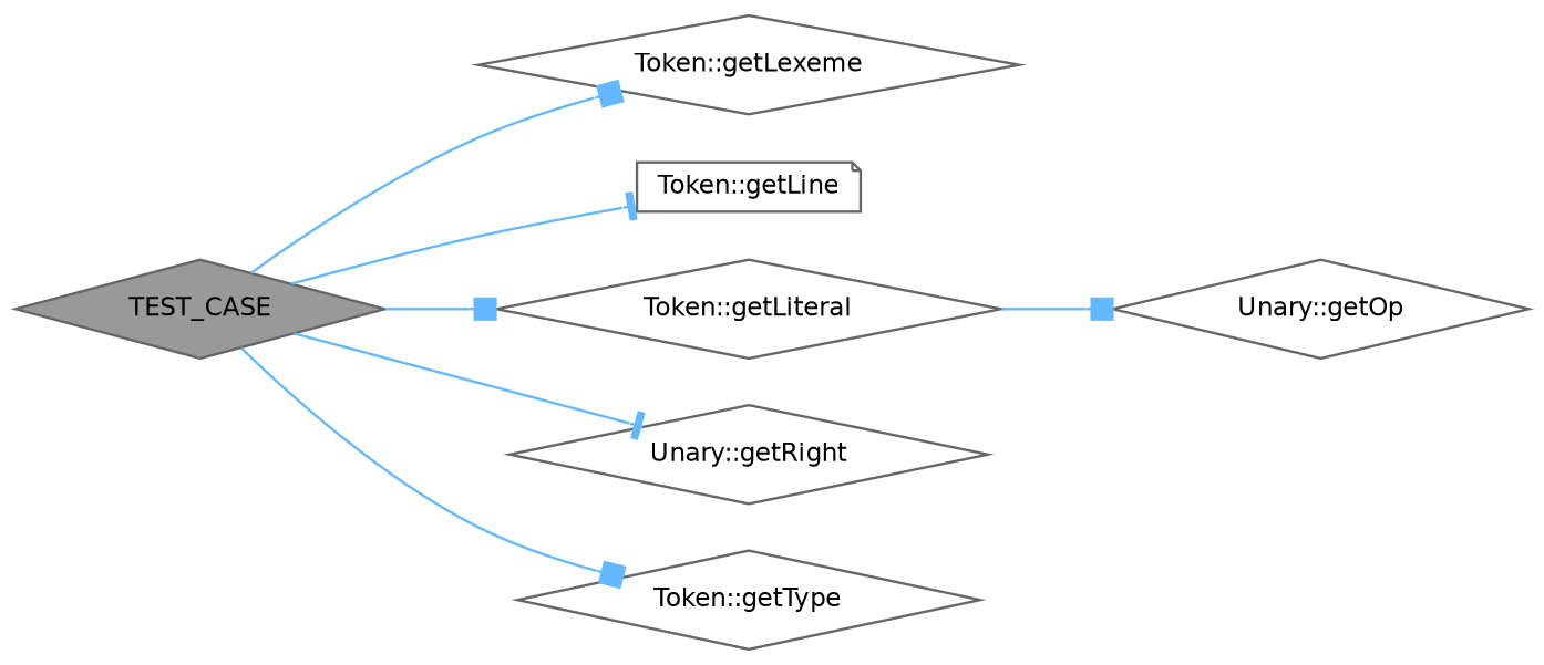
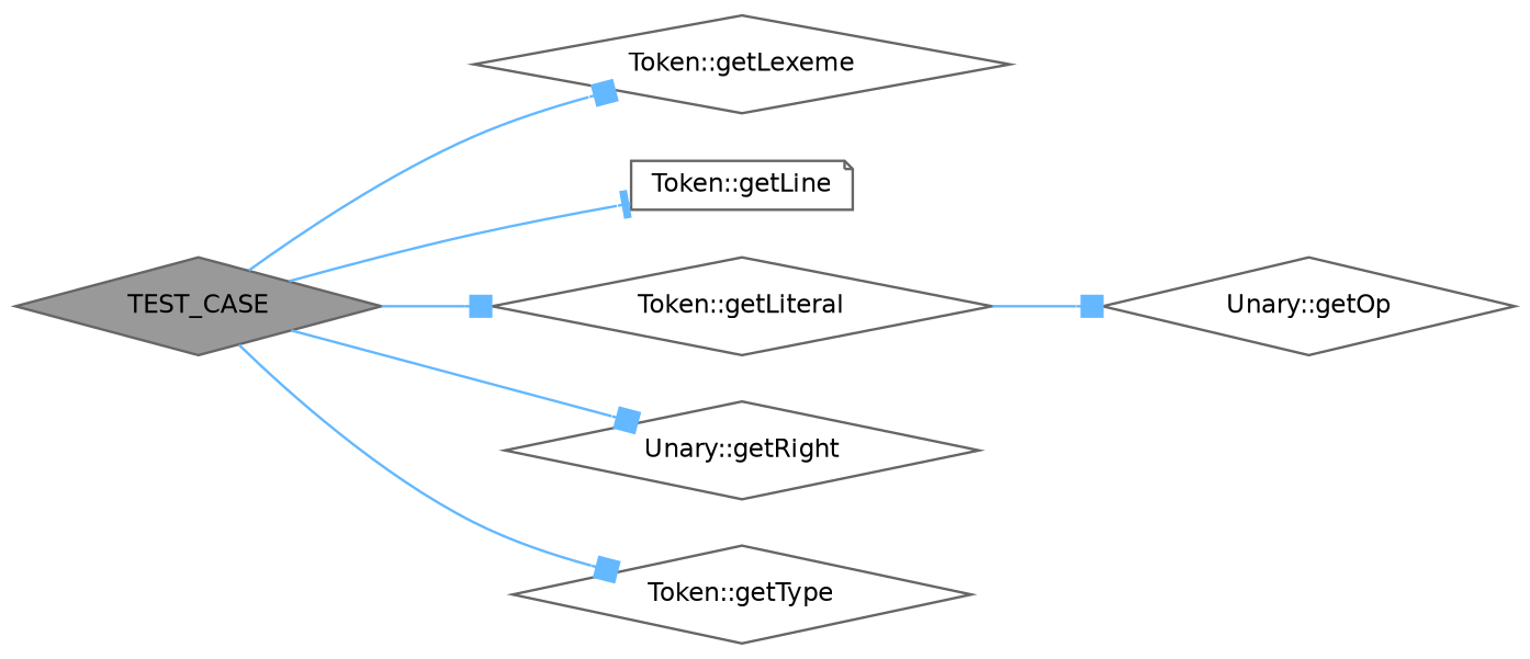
  digraph {
    rankdir=LR
    node [color=grey40 fillcolor=white fontname=Helvetica fontsize=10 shape=diamond style=filled]
    edge [arrowhead=box color=steelblue1 fontname=Helvetica fontsize=10 labelfontname=Helvetica labelfontsize=10 style=solid]
    n1 [color=gray40 fillcolor=grey60 fontcolor=black height=0.2 label=TEST_CASE width=0.4]
    n2 [height=0.2 label="Token::getLexeme" width=0.4]
    n3 [height=0.2 label="Token::getLine" shape=note width=0.4]
    n4 [height=0.2 label="Token::getLiteral" width=0.4]
    n5 [height=0.2 label="Unary::getRight" width=0.4]
    n6 [height=0.2 label="Token::getType" width=0.4]
    n7 [height=0.2 label="Unary::getOp" width=0.4]
    n1 -> n2
    n1 -> n3 [arrowhead=tee]
    n1 -> n4
-   n1 -> n5 [arrowhead=tee]
+   n1 -> n5
    n1 -> n6
    n4 -> n7
  }
